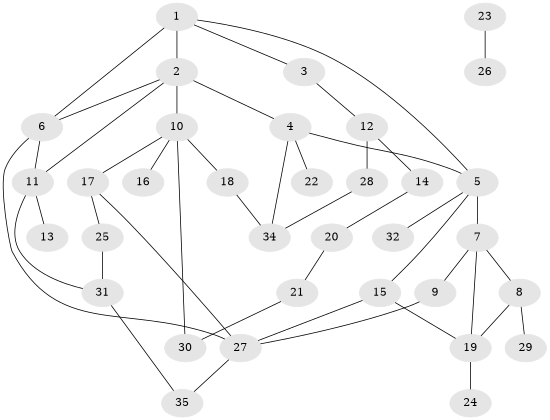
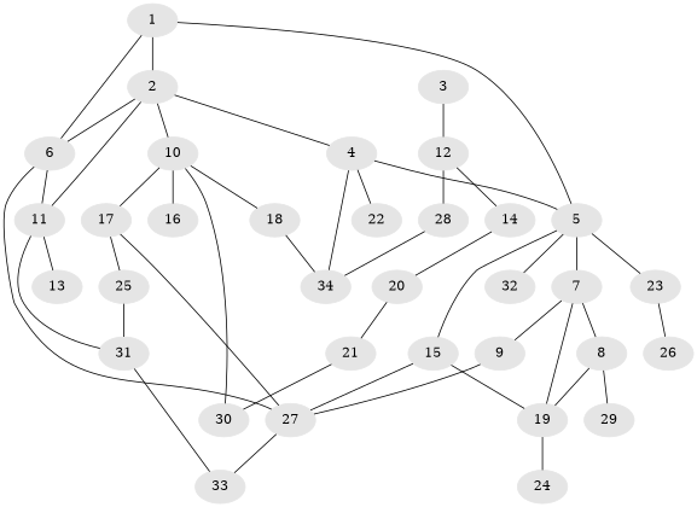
  graph {
    node [color=gray90 style=filled]
    edge [weight=1.0]
    1
    2
    3
    6
    5
    4
    10
    11
    12
    27
    22
    34
    7
    15
    23
    32
    16
    17
    18
    30
    13
    31
    14
    28
    9
    8
    19
    26
-   33 [label=35]
+   33
    29
    24
    25
    20
    21
    1 -- 2 [weight=2.0]
-   1 -- 3
    1 -- 6
    1 -- 5
    2 -- 6
    2 -- 4
    2 -- 10
    2 -- 11
    3 -- 12
    6 -- 11
    6 -- 27
    5 -- 7 [weight=3.0]
    5 -- 15
+   5 -- 23
    5 -- 32
    4 -- 5
    4 -- 22
    4 -- 34
    10 -- 16
    10 -- 17
    10 -- 18
    10 -- 30
    11 -- 13 [weight=3.0]
    11 -- 31
    12 -- 14
    12 -- 28 [weight=3.0]
    27 -- 33
    7 -- 9 [weight=2.0]
    7 -- 8
    7 -- 19
    15 -- 27
    15 -- 19
    23 -- 26
    17 -- 27
    17 -- 25
    18 -- 34
    31 -- 33
    14 -- 20
    28 -- 34
    9 -- 27
    8 -- 19
    8 -- 29
    19 -- 24
    25 -- 31
    20 -- 21
    21 -- 30
  }
